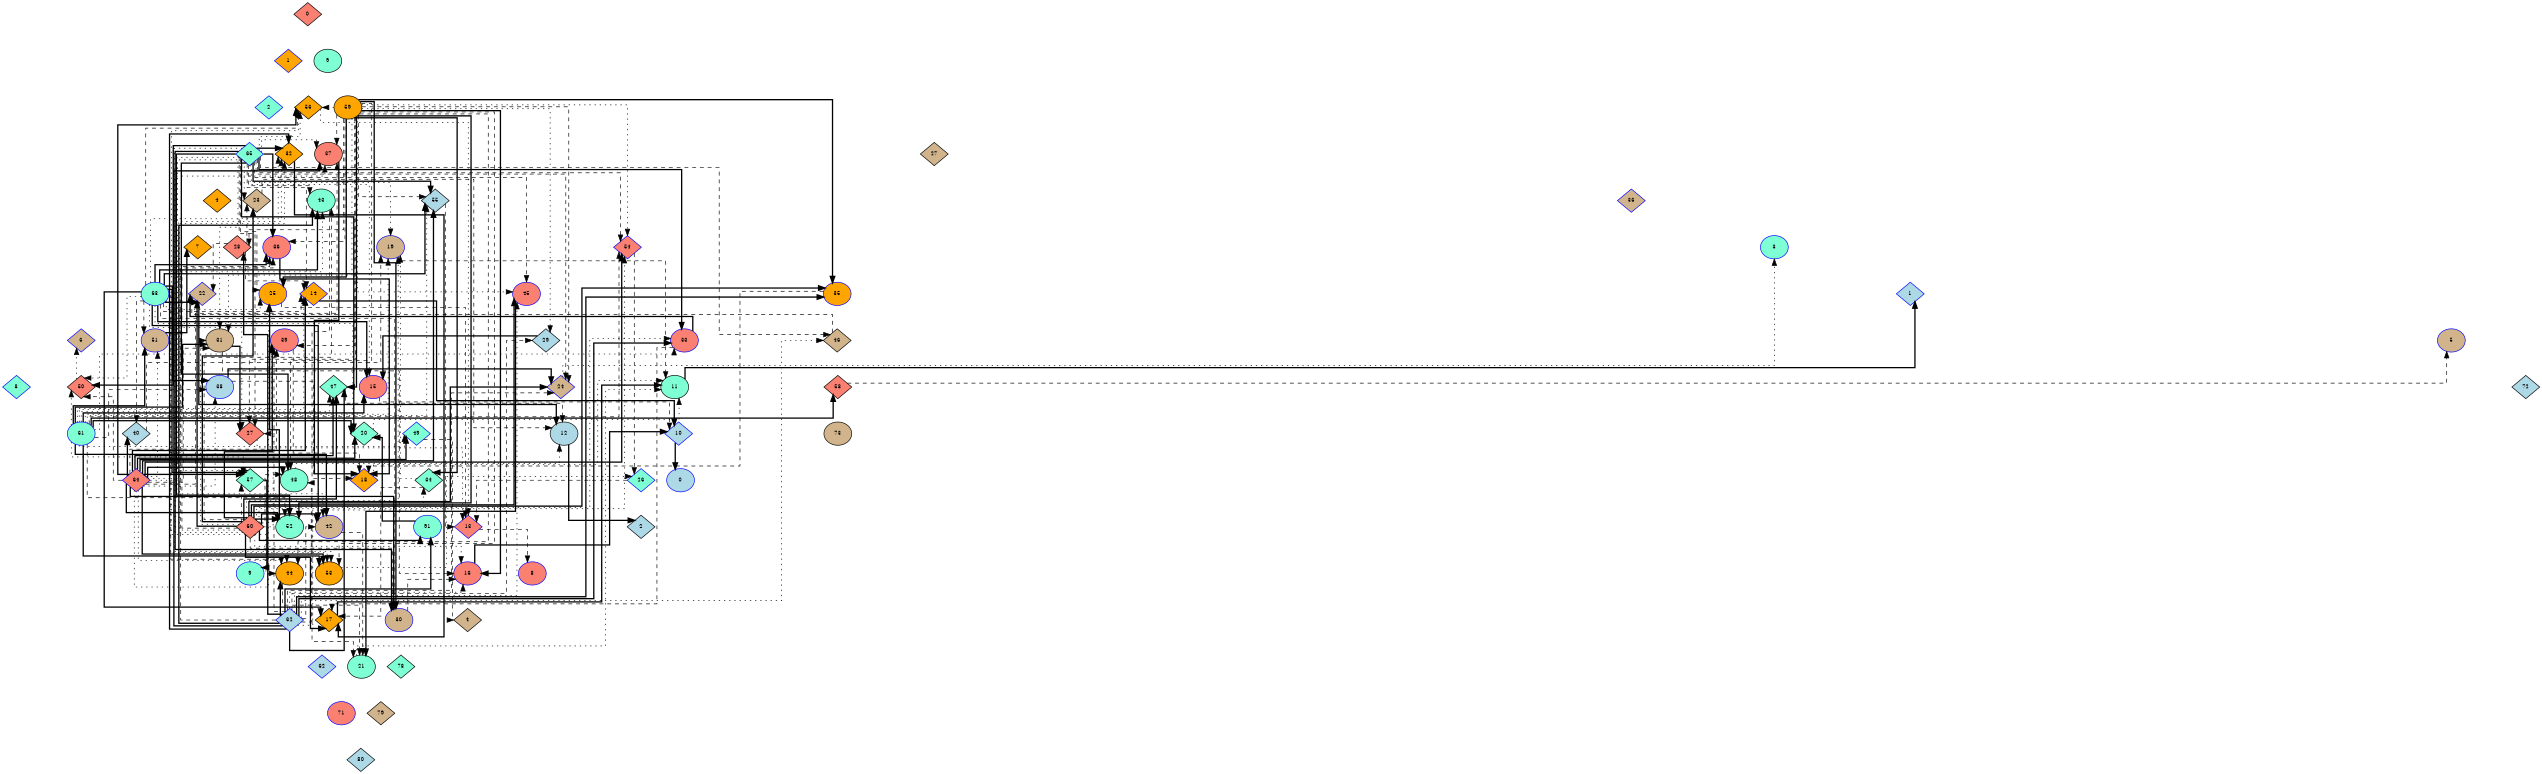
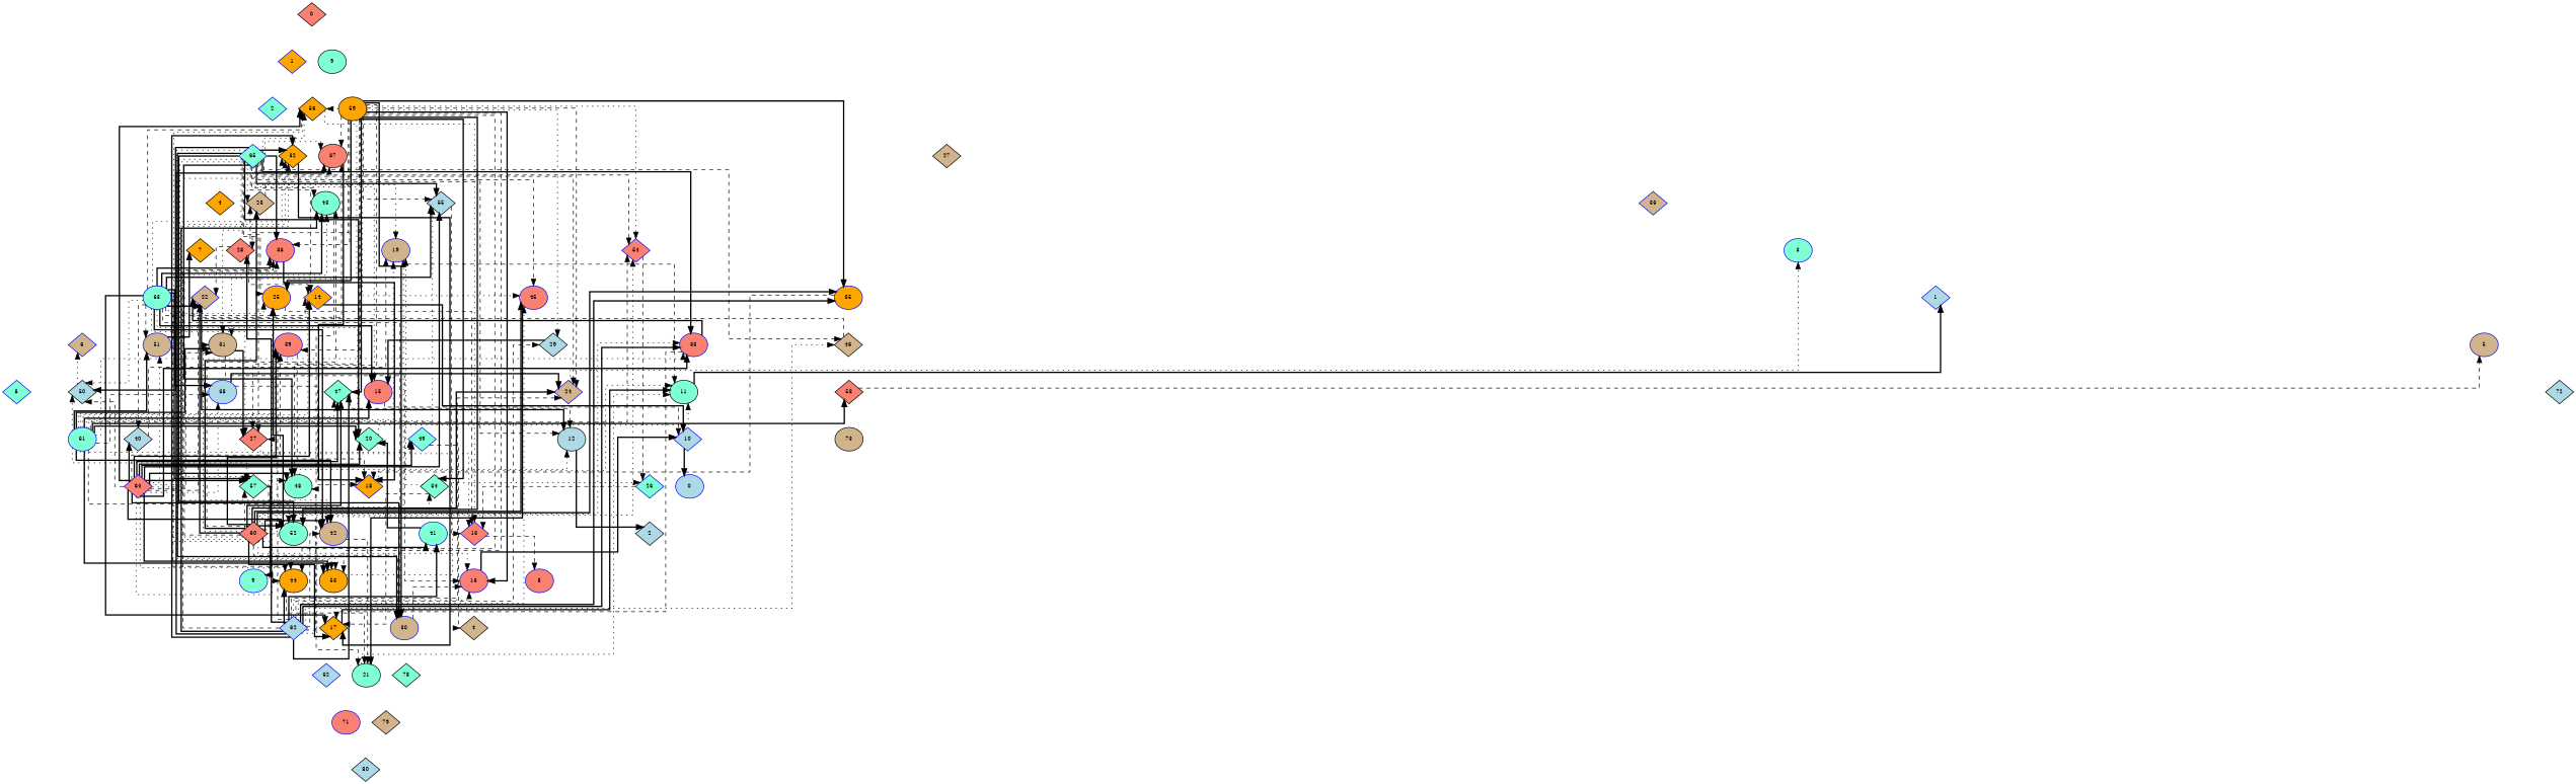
  digraph {
    rank=same
    rankdir=TB
    splines=ortho
    node [color=blue fillcolor=aquamarine fixedsize=true fontsize=8 shape=diamond style=filled]
    edge [constraint=false style=invis]
    n1 [color=black fillcolor=salmon label=0 width=0.6]
    n2 [fillcolor=orange label=1 width=0.6]
    n3 [color=black label=9 shape=ellipse width=0.6]
    n4 [label=2 width=0.6]
    n5 [color=black fillcolor=orange label=56 width=0.6]
    n6 [color=black fillcolor=orange label=59 shape=ellipse width=0.6]
    n7 [label=65 width=0.6]
    n8 [color=black fillcolor=orange label=32 width=0.6]
    n9 [color=black fillcolor=salmon label=37 shape=ellipse width=0.6]
    n10 [fillcolor=salmon label=13 width=0.6]
    n11 [color=black fillcolor=orange label=4 width=0.6]
    n12 [color=black fillcolor=tan label=23 width=0.6]
-   n13 [color=black fillcolor=salmon label=50 width=0.6]
+   n13 [color=black fillcolor=lightblue label=50 width=0.6]
    n14 [color=black label=43 shape=ellipse width=0.6]
    n15 [fillcolor=salmon label=36 shape=ellipse width=0.6]
    n16 [fillcolor=orange label=25 shape=ellipse width=0.6]
    n17 [color=black fillcolor=tan label=31 shape=ellipse width=0.6]
    n18 [color=black fillcolor=lightblue label=55 width=0.6]
    n19 [fillcolor=tan label=19 shape=ellipse width=0.6]
    n20 [fillcolor=orange label=14 width=0.6]
    n21 [color=black fillcolor=salmon label=27 width=0.6]
    n22 [color=black label=57 width=0.6]
    n23 [fillcolor=salmon label=54 width=0.6]
    n24 [fillcolor=salmon label=45 shape=ellipse width=0.6]
    n25 [fillcolor=salmon label=15 shape=ellipse width=0.6]
    n26 [color=black label=20 width=0.6]
    n27 [color=black label=48 shape=ellipse width=0.6]
    n28 [color=black label=52 shape=ellipse width=0.6]
    n29 [fillcolor=salmon label=33 shape=ellipse width=0.6]
    n30 [fillcolor=tan label=24 width=0.6]
    n31 [fillcolor=tan label=42 shape=ellipse width=0.6]
    n32 [color=black fillcolor=tan label=46 width=0.6]
    n33 [color=black fillcolor=orange label=53 shape=ellipse width=0.6]
    n34 [fillcolor=tan label=30 shape=ellipse width=0.6]
    n35 [color=black fillcolor=orange label=17 width=0.6]
    n36 [color=black fillcolor=orange label=7 width=0.6]
    n37 [color=black fillcolor=salmon label=28 width=0.6]
    n38 [color=black fillcolor=lightblue label=12 shape=ellipse width=0.6]
    n39 [fillcolor=tan label=6 width=0.6]
    n40 [color=black fillcolor=lightblue label=40 width=0.6]
    n41 [label=61 shape=ellipse width=0.6]
    n42 [fillcolor=orange label=18 width=0.6]
    n43 [color=black label=21 shape=ellipse width=0.6]
    n44 [fillcolor=salmon label=39 shape=ellipse width=0.6]
    n45 [fillcolor=lightblue label=38 shape=ellipse width=0.6]
    n46 [color=black label=47 width=0.6]
    n47 [fillcolor=salmon label=16 shape=ellipse width=0.6]
    n48 [color=black label=11 shape=ellipse width=0.6]
    n49 [color=black fillcolor=lightblue label=29 width=0.6]
    n50 [fillcolor=lightblue label=10 width=0.6]
    n51 [color=black fillcolor=salmon label=60 width=0.6]
    n52 [label=9 shape=ellipse width=0.6]
    n53 [fillcolor=orange label=35 shape=ellipse width=0.6]
    n54 [label=26 width=0.6]
    n55 [label=49 width=0.6]
    n56 [color=black fillcolor=orange label=44 shape=ellipse width=0.6]
    n57 [fillcolor=tan label=22 width=0.6]
    n58 [label=3 shape=ellipse width=0.6]
    n59 [color=black fillcolor=salmon label=58 width=0.6]
    n60 [color=black label=78 width=0.6]
    n61 [label=63 shape=ellipse width=0.6]
    n62 [fillcolor=tan label=51 shape=ellipse width=0.6]
    n63 [label=8 width=0.6]
    n64 [fillcolor=salmon label=64 width=0.6]
    n65 [fillcolor=lightblue label=62 width=0.6]
    n66 [fillcolor=lightblue label=62 width=0.6]
    n67 [color=black fillcolor=tan label=27 width=0.6]
    n68 [color=black label=34 width=0.6]
    n69 [fillcolor=salmon label=8 shape=ellipse width=0.6]
    n70 [color=black fillcolor=lightblue label=2 width=0.6]
    n71 [color=black fillcolor=tan label=4 width=0.6]
    n72 [fillcolor=tan label=5 shape=ellipse width=0.6]
    n73 [color=black fillcolor=tan label=73 shape=ellipse width=0.6]
    n74 [fillcolor=tan label=36 width=0.6]
-   n75 [label=91 shape=ellipse width=0.6]
+   n75 [label=41 shape=ellipse width=0.6]
    n76 [fillcolor=salmon label=71 shape=ellipse width=0.6]
    n77 [color=black fillcolor=tan label=79 width=0.6]
    n78 [fillcolor=lightblue label=1 width=0.6]
    n79 [fillcolor=lightblue label=0 shape=ellipse width=0.6]
    n80 [color=black fillcolor=lightblue label=72 width=0.6]
    n81 [color=black fillcolor=lightblue label=80 width=0.6]
    n1 -> n2 [constraint=true]
    n1 -> n3 [constraint=true]
    n2 -> n4 [constraint=true]
    n2 -> n5 [constraint=true]
    n3 -> n5 [constraint=true]
    n3 -> n6 [constraint=true]
    n4 -> n7 [constraint=true]
    n4 -> n8 [constraint=true]
    n5 -> n8 [constraint=true]
    n5 -> n9 [constraint=true]
    n5 -> n10 [style=dotted]
    n6 -> n5 [style=dotted]
    n6 -> n9 [style=dashed]
    n6 -> n9 [constraint=true]
    n6 -> n15 [style=dashed]
    n6 -> n16 [style=bold]
    n6 -> n17 [style=dotted]
    n6 -> n18 [style=dashed]
    n6 -> n21 [style=dashed]
    n6 -> n23 [style=dotted]
    n6 -> n24 [style=dotted]
    n6 -> n27 [style=dashed]
    n6 -> n28 [style=bold]
    n6 -> n30 [style=dashed]
    n6 -> n33 [style=dashed]
    n6 -> n34 [style=bold]
    n6 -> n37 [style=dashed]
    n6 -> n44 [style=dashed]
    n6 -> n46 [style=bold]
    n6 -> n47 [style=bold]
    n6 -> n49 [style=dotted]
    n6 -> n53 [style=bold]
    n6 -> n56 [style=dashed]
    n6 -> n67 [constraint=true]
    n6 -> n68 [style=bold]
    n7 -> n5 [style=dotted]
    n7 -> n8 [style=bold]
    n7 -> n9 [style=dotted]
    n7 -> n11 [constraint=true]
    n7 -> n12 [style=dotted]
    n7 -> n12 [constraint=true]
    n7 -> n13 [style=bold]
    n7 -> n14 [style=dashed]
    n7 -> n15 [style=bold]
    n7 -> n16 [style=dashed]
    n7 -> n17 [style=dotted]
    n7 -> n18 [style=bold]
    n7 -> n19 [style=dotted]
    n7 -> n20 [style=dashed]
    n7 -> n21 [style=dashed]
    n7 -> n22 [style=dotted]
    n7 -> n23 [style=dashed]
    n7 -> n24 [style=dashed]
    n7 -> n25 [style=dotted]
    n7 -> n26 [style=bold]
    n7 -> n27 [style=bold]
    n7 -> n28 [style=bold]
    n7 -> n29 [style=bold]
    n7 -> n30 [style=dashed]
    n7 -> n31 [style=dotted]
    n7 -> n32 [style=dashed]
    n7 -> n33 [style=dotted]
    n7 -> n34 [style=bold]
    n8 -> n12 [constraint=true]
    n8 -> n14 [constraint=true]
    n8 -> n35 [style=bold]
    n9 -> n14 [constraint=true]
    n9 -> n18 [constraint=true]
    n9 -> n42 [style=bold]
    n10 -> n47 [constraint=true]
    n10 -> n69 [style=dashed]
    n10 -> n69 [constraint=true]
    n11 -> n36 [constraint=true]
    n11 -> n37 [constraint=true]
    n12 -> n15 [constraint=true]
    n12 -> n37 [constraint=true]
    n12 -> n38 [style=dashed]
    n13 -> n39 [style=dotted]
    n13 -> n40 [constraint=true]
    n13 -> n41 [constraint=true]
    n14 -> n15 [constraint=true]
    n14 -> n19 [constraint=true]
    n14 -> n43 [style=dashed]
    n15 -> n16 [constraint=true]
    n15 -> n20 [constraint=true]
    n15 -> n42 [style=bold]
    n16 -> n10 [style=dashed]
    n16 -> n17 [constraint=true]
    n16 -> n44 [constraint=true]
    n17 -> n21 [style=bold]
    n17 -> n45 [constraint=true]
    n17 -> n46 [constraint=true]
    n17 -> n47 [style=dashed]
    n18 -> n10 [style=dashed]
    n18 -> n19 [constraint=true]
    n18 -> n23 [constraint=true]
    n19 -> n20 [constraint=true]
    n19 -> n24 [constraint=true]
    n19 -> n48 [style=dashed]
    n20 -> n44 [constraint=true]
    n20 -> n49 [constraint=true]
    n20 -> n50 [style=bold]
    n21 -> n10 [style=dotted]
    n21 -> n22 [constraint=true]
    n21 -> n27 [constraint=true]
    n22 -> n28 [constraint=true]
    n22 -> n51 [constraint=true]
    n22 -> n52 [style=bold]
    n23 -> n24 [constraint=true]
    n23 -> n53 [constraint=true]
    n23 -> n54 [style=dashed]
    n24 -> n29 [constraint=true]
    n24 -> n43 [style=bold]
    n24 -> n49 [constraint=true]
    n25 -> n26 [constraint=true]
    n25 -> n50 [style=dashed]
    n25 -> n55 [constraint=true]
    n26 -> n27 [constraint=true]
    n26 -> n42 [constraint=true]
    n26 -> n48 [style=dotted]
    n27 -> n28 [constraint=true]
    n27 -> n31 [constraint=true]
    n27 -> n38 [style=dotted]
    n28 -> n16 [style=bold]
    n28 -> n52 [constraint=true]
    n28 -> n56 [constraint=true]
    n29 -> n30 [constraint=true]
    n29 -> n35 [style=dashed]
    n29 -> n48 [constraint=true]
    n29 -> n57 [style=bold]
    n30 -> n38 [constraint=true]
    n30 -> n55 [constraint=true]
    n30 -> n58 [style=dotted]
    n31 -> n33 [constraint=true]
    n31 -> n43 [style=dashed]
    n31 -> n56 [constraint=true]
    n32 -> n48 [constraint=true]
    n32 -> n57 [style=dashed]
    n32 -> n59 [constraint=true]
    n33 -> n34 [constraint=true]
    n33 -> n35 [constraint=true]
    n33 -> n54 [style=dotted]
    n34 -> n43 [constraint=true]
    n34 -> n47 [style=dashed]
    n34 -> n60 [constraint=true]
    n35 -> n43 [constraint=true]
    n35 -> n48 [style=bold]
    n35 -> n66 [constraint=true]
    n36 -> n57 [constraint=true]
    n36 -> n61 [constraint=true]
    n37 -> n12 [style=dashed]
    n37 -> n16 [constraint=true]
    n37 -> n20 [style=dashed]
    n37 -> n57 [style=dashed]
    n37 -> n57 [constraint=true]
    n38 -> n54 [constraint=true]
    n38 -> n68 [constraint=true]
    n38 -> n70 [style=bold]
    n39 -> n13 [constraint=true]
    n39 -> n63 [constraint=true]
    n40 -> n19 [style=dashed]
    n40 -> n22 [constraint=true]
    n40 -> n64 [constraint=true]
    n41 -> n13 [style=dotted]
    n41 -> n17 [style=bold]
    n41 -> n18 [style=dotted]
    n41 -> n19 [style=dotted]
    n41 -> n20 [style=dotted]
    n41 -> n22 [style=dotted]
    n41 -> n23 [style=dashed]
    n41 -> n25 [style=bold]
    n41 -> n26 [style=bold]
    n41 -> n28 [style=dashed]
    n41 -> n29 [style=dotted]
    n41 -> n31 [style=bold]
    n41 -> n33 [style=bold]
    n41 -> n44 [style=dotted]
    n41 -> n45 [style=dashed]
    n41 -> n46 [style=dotted]
    n41 -> n55 [style=dotted]
    n41 -> n59 [style=bold]
    n41 -> n62 [style=bold]
    n41 -> n64 [constraint=true]
    n42 -> n31 [constraint=true]
    n42 -> n48 [style=dotted]
    n42 -> n75 [constraint=true]
    n43 -> n48 [style=dotted]
    n43 -> n76 [constraint=true]
    n43 -> n77 [constraint=true]
    n44 -> n25 [constraint=true]
    n44 -> n42 [style=dashed]
    n44 -> n46 [constraint=true]
    n45 -> n21 [constraint=true]
    n45 -> n30 [style=bold]
    n45 -> n40 [constraint=true]
    n45 -> n42 [style=dashed]
    n46 -> n21 [constraint=true]
    n46 -> n26 [constraint=true]
    n46 -> n38 [style=dashed]
    n47 -> n34 [constraint=true]
    n47 -> n50 [style=bold]
    n47 -> n71 [constraint=true]
    n48 -> n38 [constraint=true]
    n48 -> n50 [constraint=true]
    n48 -> n78 [style=bold]
    n49 -> n25 [style=bold]
    n49 -> n25 [constraint=true]
    n49 -> n30 [constraint=true]
    n50 -> n54 [constraint=true]
    n50 -> n79 [style=bold]
    n50 -> n79 [constraint=true]
    n51 -> n5 [style=dotted]
    n51 -> n8 [style=dotted]
    n51 -> n9 [style=dotted]
    n51 -> n12 [style=bold]
    n51 -> n14 [style=dashed]
    n51 -> n15 [style=dashed]
    n51 -> n17 [style=dotted]
    n51 -> n19 [style=dotted]
    n51 -> n21 [style=dotted]
    n51 -> n22 [style=dashed]
    n51 -> n23 [style=dotted]
    n51 -> n24 [style=bold]
    n51 -> n27 [style=dashed]
    n51 -> n28 [style=bold]
    n51 -> n29 [style=dotted]
    n51 -> n30 [style=bold]
    n51 -> n31 [style=bold]
    n51 -> n34 [style=dashed]
    n51 -> n35 [style=bold]
    n51 -> n44 [style=bold]
    n51 -> n46 [style=bold]
    n51 -> n47 [style=dotted]
    n51 -> n52 [constraint=true]
    n51 -> n53 [style=bold]
    n51 -> n56 [style=dotted]
    n51 -> n57 [style=bold]
    n51 -> n75 [style=bold]
    n52 -> n65 [constraint=true]
    n53 -> n29 [constraint=true]
    n53 -> n32 [constraint=true]
    n53 -> n42 [style=dashed]
    n54 -> n10 [style=dashed]
    n54 -> n10 [constraint=true]
    n54 -> n70 [constraint=true]
    n55 -> n42 [constraint=true]
    n55 -> n68 [constraint=true]
    n55 -> n71 [style=dashed]
    n56 -> n35 [constraint=true]
    n56 -> n43 [style=dashed]
    n56 -> n65 [constraint=true]
    n57 -> n17 [constraint=true]
    n57 -> n38 [style=bold]
    n57 -> n62 [constraint=true]
    n58 -> n53 [constraint=true]
    n58 -> n78 [constraint=true]
    n59 -> n50 [constraint=true]
    n59 -> n72 [style=dashed]
    n59 -> n73 [constraint=true]
    n60 -> n77 [constraint=true]
    n61 -> n5 [style=dashed]
    n61 -> n8 [style=dotted]
    n61 -> n13 [style=dotted]
    n61 -> n14 [style=bold]
    n61 -> n15 [style=bold]
    n61 -> n16 [style=dotted]
    n61 -> n18 [style=bold]
    n61 -> n20 [style=dashed]
    n61 -> n21 [style=dotted]
    n61 -> n22 [style=bold]
    n61 -> n25 [style=bold]
    n61 -> n26 [style=dotted]
    n61 -> n31 [style=bold]
    n61 -> n33 [style=dotted]
    n61 -> n34 [style=dashed]
    n61 -> n35 [style=bold]
    n61 -> n39 [constraint=true]
    n61 -> n40 [style=dashed]
    n61 -> n45 [style=bold]
    n61 -> n56 [style=dashed]
    n61 -> n57 [style=bold]
    n61 -> n62 [style=dashed]
    n61 -> n62 [constraint=true]
    n62 -> n13 [constraint=true]
    n62 -> n36 [style=bold]
    n62 -> n45 [constraint=true]
    n63 -> n41 [constraint=true]
    n64 -> n5 [style=bold]
    n64 -> n8 [style=dotted]
    n64 -> n9 [style=dashed]
    n64 -> n13 [style=dashed]
    n64 -> n14 [style=dotted]
    n64 -> n16 [style=dotted]
    n64 -> n17 [style=dashed]
    n64 -> n18 [style=bold]
    n64 -> n20 [style=bold]
    n64 -> n22 [style=bold]
-   n64 -> n23 [style=bold]
+   n64 -> n29 [style=bold]
    n64 -> n26 [style=bold]
    n64 -> n27 [style=bold]
    n64 -> n28 [style=bold]
    n64 -> n33 [style=bold]
    n64 -> n34 [style=bold]
    n64 -> n40 [style=bold]
    n64 -> n44 [style=dashed]
    n64 -> n45 [style=dotted]
    n64 -> n46 [style=bold]
    n64 -> n51 [constraint=true]
    n64 -> n55 [style=bold]
    n64 -> n56 [style=dotted]
    n64 -> n62 [style=dotted]
    n65 -> n8 [style=bold]
    n65 -> n9 [style=bold]
    n65 -> n14 [style=bold]
    n65 -> n15 [style=dashed]
    n65 -> n24 [style=dotted]
    n65 -> n27 [style=dashed]
    n65 -> n29 [style=bold]
    n65 -> n30 [style=dashed]
    n65 -> n31 [style=dashed]
    n65 -> n32 [style=dotted]
    n65 -> n37 [style=bold]
    n65 -> n44 [style=dashed]
    n65 -> n46 [style=bold]
    n65 -> n47 [style=dotted]
    n65 -> n49 [style=dashed]
    n65 -> n53 [style=bold]
    n65 -> n56 [style=bold]
    n65 -> n66 [constraint=true]
    n65 -> n68 [style=dotted]
    n65 -> n75 [style=bold]
    n66 -> n76 [constraint=true]
    n67 -> n18 [constraint=true]
    n67 -> n74 [constraint=true]
    n68 -> n10 [constraint=true]
    n68 -> n19 [style=dotted]
    n68 -> n35 [style=dashed]
    n68 -> n75 [constraint=true]
    n69 -> n71 [constraint=true]
    n70 -> n69 [constraint=true]
    n71 -> n60 [constraint=true]
    n72 -> n59 [constraint=true]
    n72 -> n80 [constraint=true]
    n73 -> n79 [constraint=true]
    n74 -> n23 [constraint=true]
    n74 -> n58 [constraint=true]
    n75 -> n26 [style=bold]
    n75 -> n33 [constraint=true]
    n75 -> n47 [constraint=true]
    n76 -> n81 [constraint=true]
    n77 -> n81 [constraint=true]
    n78 -> n32 [constraint=true]
    n78 -> n72 [constraint=true]
    n79 -> n70 [constraint=true]
    n80 -> n73 [constraint=true]
  }
